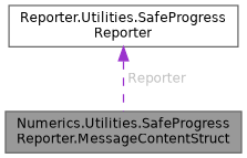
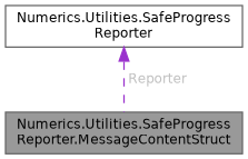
  digraph {
    node [color=gray40 fontname=Helvetica fontsize=10 shape=box style=filled]
    n1 [fillcolor=grey60 fontcolor=black height=0.2 label="Numerics.Utilities.SafeProgress\lReporter.MessageContentStruct" width=0.4]
-   n2 [fillcolor=white height=0.2 label="Reporter.Utilities.SafeProgress\lReporter" width=0.4]
+   n2 [fillcolor=white height=0.2 label="Numerics.Utilities.SafeProgress\lReporter" width=0.4]
    n2 -> n1 [color=darkorchid3 dir=back fontcolor=grey fontname=Helvetica fontsize=10 label=" Reporter" labelfontname=Helvetica labelfontsize=10 style=dashed]
  }
